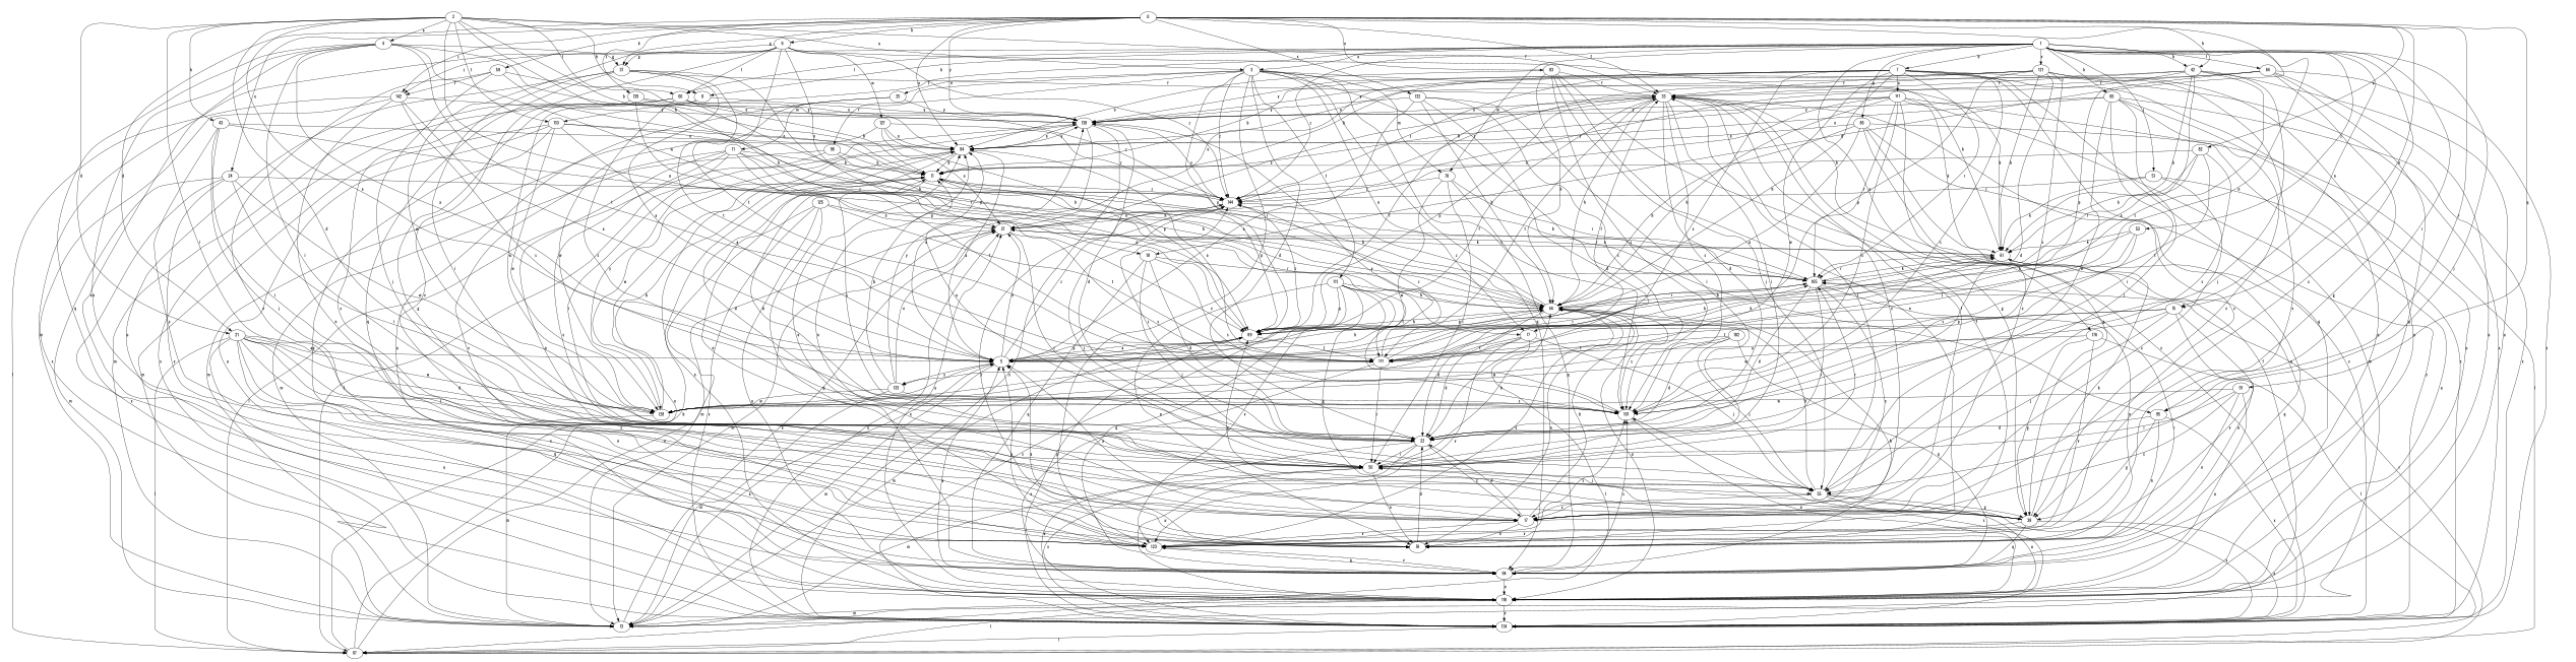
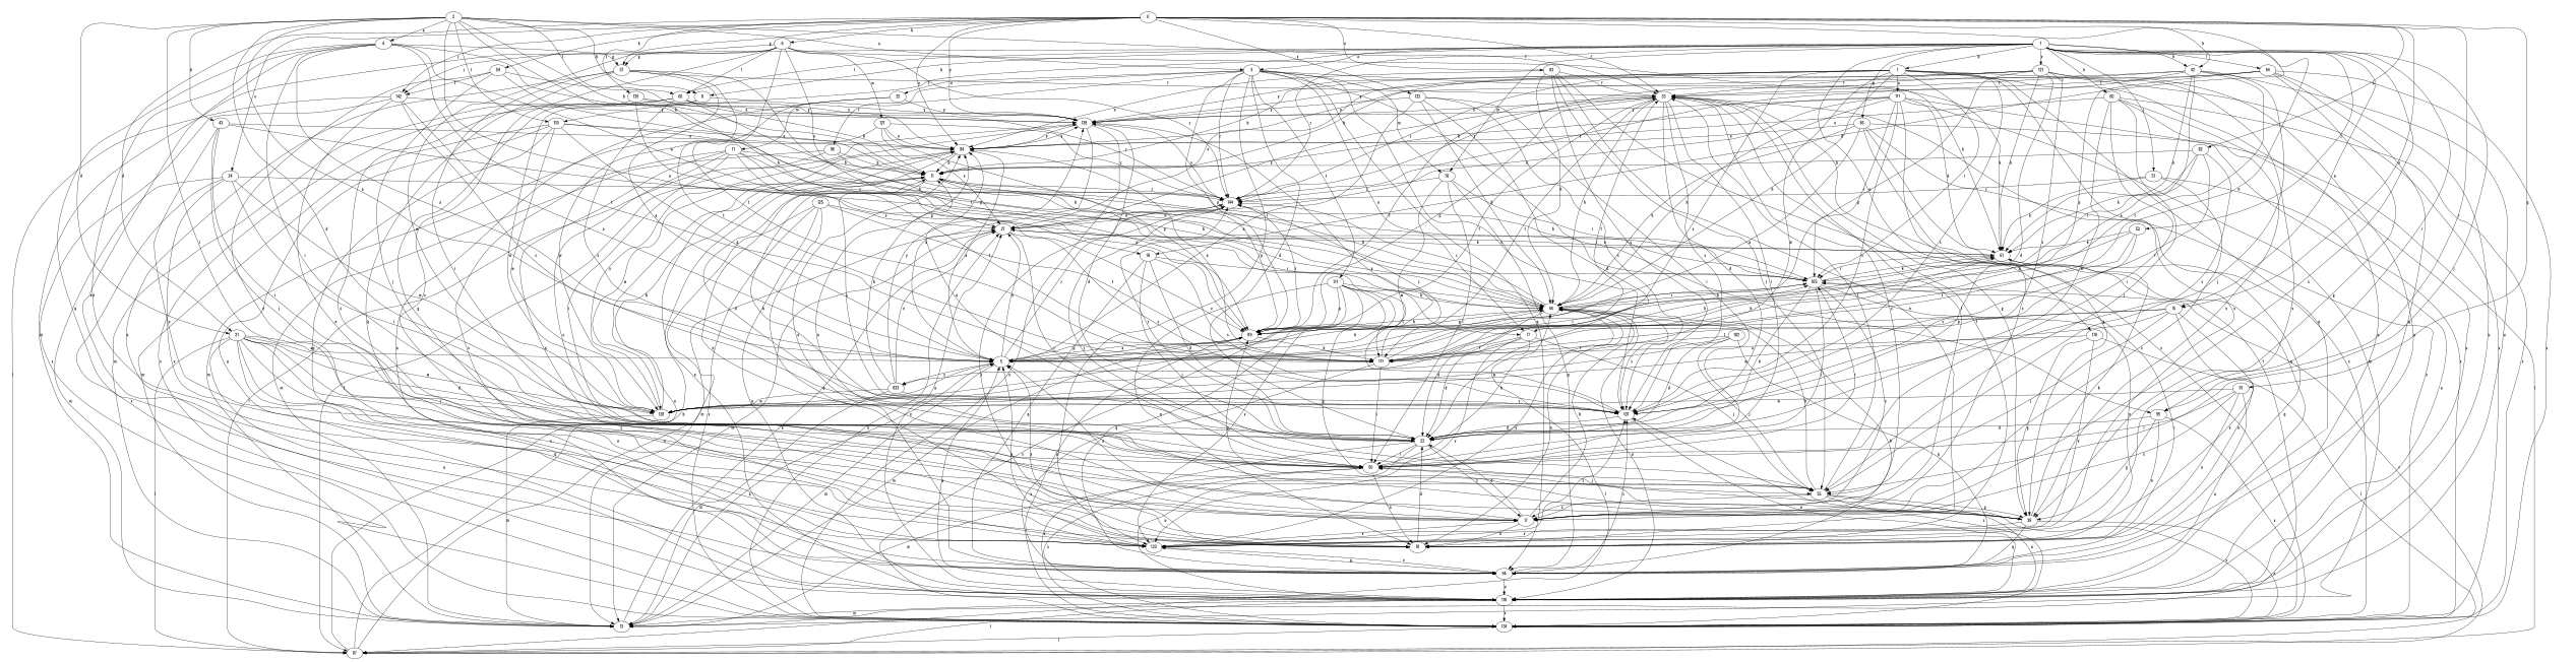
  strict digraph {
    fontname=Oswald
    node [fontname=Oswald]
    edge [fontname=Oswald]
    0
    6
    18
    21
    24
    33
    37
    42
    59
    75
    82
    83
    84
    91
    95
    132
    138
    139
    142
    66
    144
    61
    123
    112
    27
    73
    127
    128
    55
    22
    94
    107
    n33 [label=105]
    17
    5
    50
    78
    118
    67
    134
    44
    89
    38
    11
    1
    3
    7
    8
    51
    53
    60
    64
    70
    77
    86
    110
    n57 [label=176]
    121
    25
    71
    96
    111
-   133
+   133 [label=833]
    117
    102
    2
    4
    43
    125
    0 -> 6 [label=b]
    0 -> 18 [label=d]
    0 -> 21 [label=d]
    0 -> 24 [label=e]
    0 -> 33 [label=f]
    0 -> 37 [label=g]
    0 -> 42 [label=h]
    0 -> 59 [label=k]
    0 -> 75 [label=n]
    0 -> 82 [label=o]
    0 -> 83 [label=o]
    0 -> 84 [label=o]
    0 -> 91 [label=q]
    0 -> 95 [label=r]
    0 -> 132 [label=x]
    0 -> 138 [label=y]
    0 -> 139 [label=z]
    0 -> 142 [label=z]
    6 -> 37 [label=g]
    6 -> 66 [label=l]
    6 -> 144 [label=z]
    6 -> 61 [label=k]
    6 -> 123 [label=v]
    6 -> 112 [label=t]
    6 -> 27 [label=e]
    6 -> 73 [label=m]
    6 -> 127 [label=w]
    6 -> 128 [label=w]
    18 -> 55 [label=j]
    18 -> 22 [label=d]
    18 -> 94 [label=q]
    18 -> 107 [label=s]
    18 -> n33 [label=r]
    21 -> 123 [label=v]
    21 -> 128 [label=w]
    21 -> 22 [label=d]
    21 -> 94 [label=q]
    21 -> 17 [label=c]
    21 -> 5 [label=a]
    21 -> 50 [label=i]
    21 -> 78 [label=n]
    21 -> 118 [label=u]
    21 -> 67 [label=l]
    24 -> 144 [label=z]
    24 -> 123 [label=v]
    24 -> 73 [label=m]
    24 -> 128 [label=w]
    24 -> 50 [label=i]
    24 -> 134 [label=x]
    33 -> 138 [label=y]
    33 -> 112 [label=t]
    33 -> 27 [label=e]
    33 -> 22 [label=d]
    33 -> 107 [label=s]
    33 -> 17 [label=c]
    33 -> 50 [label=i]
    33 -> 134 [label=x]
    33 -> 44 [label=h]
    33 -> 89 [label=p]
    33 -> 38 [label=g]
    37 -> 33 [label=f]
    37 -> 112 [label=t]
    37 -> 94 [label=q]
    37 -> 5 [label=a]
    37 -> 50 [label=i]
    37 -> 118 [label=u]
    37 -> 89 [label=p]
    42 -> 33 [label=f]
    42 -> 84 [label=o]
    42 -> 144 [label=z]
    42 -> 61 [label=k]
    42 -> 112 [label=t]
    42 -> 55 [label=j]
    42 -> 5 [label=a]
    42 -> 118 [label=u]
    59 -> 84 [label=o]
    59 -> 142 [label=f]
    59 -> 123 [label=v]
    59 -> 55 [label=j]
    59 -> 44 [label=h]
    75 -> 123 [label=v]
    75 -> 112 [label=t]
    75 -> 128 [label=w]
    75 -> 55 [label=j]
    75 -> 78 [label=n]
    75 -> 89 [label=p]
    82 -> 61 [label=k]
    82 -> 112 [label=t]
    82 -> 107 [label=s]
    82 -> n33 [label=r]
    82 -> 11 [label=b]
    83 -> 33 [label=f]
    83 -> 84 [label=o]
    83 -> 55 [label=j]
    83 -> 107 [label=s]
    83 -> 78 [label=n]
    83 -> 134 [label=x]
    83 -> 44 [label=h]
    84 -> 138 [label=y]
    84 -> 128 [label=w]
    84 -> 5 [label=a]
    84 -> 78 [label=n]
    84 -> 11 [label=b]
    91 -> 128 [label=w]
    91 -> 17 [label=c]
    91 -> 50 [label=i]
    91 -> 78 [label=n]
    91 -> 118 [label=u]
    95 -> 22 [label=d]
    95 -> 78 [label=n]
    95 -> 134 [label=x]
    95 -> 38 [label=g]
    132 -> 138 [label=y]
    132 -> 22 [label=d]
    132 -> 107 [label=s]
    132 -> 5 [label=a]
    132 -> 50 [label=i]
    132 -> 44 [label=h]
    138 -> 84 [label=o]
    138 -> 22 [label=d]
    138 -> 5 [label=a]
    138 -> 67 [label=l]
    138 -> 134 [label=x]
    139 -> 138 [label=y]
    139 -> 17 [label=c]
    139 -> 89 [label=p]
    139 -> 11 [label=b]
    142 -> 138 [label=y]
    142 -> 107 [label=s]
    142 -> 5 [label=a]
    142 -> 78 [label=n]
    142 -> 67 [label=l]
    142 -> 134 [label=x]
    66 -> 138 [label=y]
    66 -> 144 [label=z]
    66 -> 73 [label=m]
    66 -> 107 [label=s]
    66 -> 134 [label=x]
    66 -> 44 [label=h]
    144 -> 138 [label=y]
    144 -> 27 [label=e]
    61 -> 27 [label=e]
    61 -> 94 [label=q]
    61 -> n33 [label=r]
    123 -> 94 [label=q]
    123 -> 107 [label=s]
    123 -> 5 [label=a]
    112 -> 33 [label=f]
    112 -> 84 [label=o]
    112 -> 144 [label=z]
    112 -> 61 [label=k]
    112 -> 50 [label=i]
    112 -> 134 [label=x]
    27 -> 61 [label=k]
    27 -> 73 [label=m]
    27 -> 107 [label=s]
    27 -> 50 [label=i]
    73 -> 33 [label=f]
    73 -> 27 [label=e]
    73 -> 5 [label=a]
    127 -> 84 [label=o]
    127 -> 144 [label=z]
    127 -> 27 [label=e]
    127 -> 73 [label=m]
    127 -> 89 [label=p]
    128 -> 138 [label=y]
    128 -> 73 [label=m]
    128 -> 5 [label=a]
    128 -> 11 [label=b]
    55 -> 33 [label=f]
    55 -> 144 [label=z]
    55 -> 17 [label=c]
    55 -> 118 [label=u]
    55 -> 134 [label=x]
    55 -> 44 [label=h]
    55 -> 38 [label=g]
    22 -> 84 [label=o]
    22 -> 144 [label=z]
    22 -> 17 [label=c]
    22 -> 50 [label=i]
    22 -> 118 [label=u]
    22 -> 134 [label=x]
    22 -> 11 [label=b]
    94 -> 123 [label=v]
    94 -> 107 [label=s]
    94 -> n33 [label=r]
    94 -> 118 [label=u]
    94 -> 44 [label=h]
    94 -> 89 [label=p]
    107 -> 138 [label=y]
+   107 -> 22 [label=d]
    107 -> 118 [label=u]
    n33 -> 61 [label=k]
    n33 -> 22 [label=d]
    n33 -> 17 [label=c]
    n33 -> 50 [label=i]
    n33 -> 78 [label=n]
    n33 -> 44 [label=h]
    n33 -> 11 [label=b]
    17 -> 33 [label=f]
    17 -> 84 [label=o]
    17 -> 123 [label=v]
    17 -> 22 [label=d]
    17 -> 5 [label=a]
    17 -> 78 [label=n]
    17 -> 44 [label=h]
    5 -> 33 [label=f]
    5 -> 144 [label=z]
    5 -> 61 [label=k]
    5 -> 27 [label=e]
    5 -> 73 [label=m]
    5 -> n33 [label=r]
    5 -> 44 [label=h]
    5 -> 89 [label=p]
    5 -> 133 [label=x]
    50 -> 73 [label=m]
    50 -> 55 [label=j]
    50 -> n33 [label=r]
    50 -> 78 [label=n]
    50 -> 134 [label=x]
    50 -> 44 [label=h]
    78 -> 33 [label=f]
    78 -> 144 [label=z]
    78 -> 22 [label=d]
    78 -> 5 [label=a]
    118 -> 84 [label=o]
    118 -> 27 [label=e]
    118 -> 73 [label=m]
    118 -> 5 [label=a]
    118 -> 67 [label=l]
    118 -> 134 [label=x]
    67 -> 84 [label=o]
    67 -> 27 [label=e]
    67 -> n33 [label=r]
    67 -> 11 [label=b]
    134 -> 27 [label=e]
    134 -> 107 [label=s]
    134 -> 67 [label=l]
    44 -> 144 [label=z]
    44 -> 123 [label=v]
    44 -> 22 [label=d]
    44 -> 107 [label=s]
    44 -> n33 [label=r]
    44 -> 78 [label=n]
    44 -> 118 [label=u]
    44 -> 89 [label=p]
    44 -> 11 [label=b]
    89 -> 33 [label=f]
    89 -> 144 [label=z]
-   89 -> 112 [label=t]
+   89 -> 112 [label=k]
    89 -> 73 [label=m]
    89 -> 5 [label=a]
    89 -> 44 [label=h]
    38 -> 84 [label=o]
    38 -> 61 [label=k]
    38 -> 123 [label=v]
    38 -> 94 [label=q]
    38 -> 50 [label=i]
    38 -> 134 [label=x]
    38 -> 89 [label=p]
    11 -> 144 [label=z]
    11 -> 22 [label=d]
    11 -> 107 [label=s]
    11 -> 89 [label=p]
    1 -> 42 [label=h]
    1 -> 75 [label=n]
    1 -> 95 [label=r]
    1 -> 142 [label=z]
    1 -> 66 [label=l]
    1 -> 144 [label=z]
    1 -> 55 [label=j]
    1 -> 17 [label=c]
    1 -> 3 [label=a]
    1 -> 7 [label=b]
    1 -> 8 [label=b]
    1 -> 51 [label=j]
    1 -> 53 [label=j]
    1 -> 60 [label=k]
    1 -> 64 [label=l]
    1 -> 70 [label=m]
    1 -> 77 [label=n]
    1 -> 86 [label=p]
    1 -> 110 [label=t]
    1 -> n57 [label=u]
    1 -> 121 [label=v]
    3 -> 95 [label=r]
    3 -> 144 [label=z]
    3 -> 61 [label=k]
    3 -> 123 [label=v]
    3 -> 22 [label=d]
    3 -> 94 [label=q]
    3 -> 107 [label=s]
    3 -> 89 [label=p]
    3 -> 70 [label=m]
    3 -> 77 [label=n]
    3 -> 25 [label=e]
    3 -> 71 [label=m]
    3 -> 96 [label=r]
    3 -> 111 [label=t]
    7 -> 138 [label=y]
    7 -> 144 [label=z]
    7 -> 123 [label=v]
    7 -> 27 [label=e]
    7 -> 128 [label=w]
    7 -> 94 [label=q]
    7 -> 107 [label=s]
    7 -> n33 [label=r]
    7 -> 118 [label=u]
    7 -> 134 [label=x]
    7 -> 44 [label=h]
    7 -> 11 [label=b]
    7 -> 133 [label=x]
    7 -> 117 [label=u]
    8 -> 138 [label=y]
    8 -> 128 [label=w]
    8 -> 38 [label=g]
    51 -> 144 [label=z]
    51 -> 61 [label=k]
    51 -> 17 [label=c]
    51 -> 118 [label=u]
    53 -> 61 [label=k]
    53 -> 112 [label=t]
    53 -> 107 [label=s]
    53 -> 44 [label=h]
    60 -> 84 [label=o]
-   60 -> 138 [label=y]
    60 -> 55 [label=j]
    60 -> 22 [label=d]
    60 -> 50 [label=i]
    60 -> 118 [label=u]
    60 -> 134 [label=x]
    60 -> 38 [label=v]
    64 -> 33 [label=f]
    64 -> 144 [label=z]
    64 -> 94 [label=q]
    64 -> 118 [label=u]
    64 -> 134 [label=x]
    64 -> 89 [label=p]
    64 -> 38 [label=g]
    70 -> 144 [label=z]
    70 -> 128 [label=w]
    70 -> 94 [label=q]
    70 -> n33 [label=r]
    70 -> 50 [label=i]
    77 -> 123 [label=v]
    77 -> 112 [label=t]
    77 -> 55 [label=j]
    77 -> 22 [label=d]
    77 -> 67 [label=l]
    86 -> 84 [label=o]
    86 -> 5 [label=a]
    86 -> 118 [label=u]
    86 -> 67 [label=l]
    86 -> 134 [label=x]
    86 -> 44 [label=h]
    86 -> 38 [label=g]
    110 -> 84 [label=o]
    110 -> 73 [label=m]
    110 -> 128 [label=w]
    110 -> 94 [label=q]
    110 -> 5 [label=a]
    110 -> 118 [label=u]
    110 -> 44 [label=h]
    n57 -> 123 [label=v]
    n57 -> 5 [label=a]
    n57 -> 67 [label=l]
    n57 -> 38 [label=g]
    121 -> 33 [label=f]
    121 -> 138 [label=y]
    121 -> 61 [label=k]
    121 -> 123 [label=v]
    121 -> 22 [label=d]
    121 -> 107 [label=s]
    121 -> 118 [label=u]
    121 -> 89 [label=p]
    121 -> 11 [label=b]
    25 -> 138 [label=y]
    25 -> 128 [label=w]
    25 -> 118 [label=u]
    71 -> 123 [label=v]
    71 -> 112 [label=t]
    71 -> 17 [label=c]
    71 -> 50 [label=i]
    71 -> 78 [label=n]
    71 -> 44 [label=h]
    71 -> 89 [label=p]
    71 -> 11 [label=b]
    96 -> 73 [label=m]
    96 -> n33 [label=r]
    96 -> 67 [label=l]
    96 -> 11 [label=b]
    111 -> 123 [label=v]
    111 -> 112 [label=t]
    111 -> 94 [label=q]
    111 -> 78 [label=n]
    111 -> 134 [label=x]
    111 -> 44 [label=h]
    111 -> 89 [label=p]
    111 -> 38 [label=g]
    133 -> 138 [label=y]
    133 -> 27 [label=e]
    133 -> 73 [label=m]
    133 -> 128 [label=w]
    133 -> 107 [label=s]
    133 -> 11 [label=b]
    117 -> 138 [label=y]
    117 -> 61 [label=k]
    117 -> 27 [label=e]
    117 -> 73 [label=m]
    117 -> 107 [label=s]
    117 -> n33 [label=r]
    117 -> 17 [label=c]
    117 -> 134 [label=x]
    117 -> 44 [label=h]
    117 -> 11 [label=b]
    102 -> 112 [label=t]
    102 -> 128 [label=w]
    102 -> 55 [label=j]
    102 -> 22 [label=d]
    102 -> 94 [label=q]
    2 -> 21 [label=d]
    2 -> 33 [label=f]
    2 -> 66 [label=l]
    2 -> 22 [label=d]
    2 -> 5 [label=a]
    2 -> 50 [label=i]
    2 -> 44 [label=h]
    2 -> 11 [label=b]
    2 -> 3 [label=a]
    2 -> 8 [label=b]
    2 -> 77 [label=n]
    2 -> 110 [label=t]
    2 -> 4 [label=a]
    2 -> 43 [label=h]
    4 -> 18 [label=w]
    4 -> 37 [label=g]
    4 -> 123 [label=v]
    4 -> 112 [label=t]
    4 -> 94 [label=q]
    4 -> 5 [label=a]
    4 -> 50 [label=i]
    4 -> 78 [label=n]
    4 -> 11 [label=b]
    43 -> 84 [label=o]
    43 -> 55 [label=j]
    43 -> n33 [label=r]
    43 -> 17 [label=c]
    43 -> 50 [label=i]
    125 -> 112 [label=t]
    125 -> 27 [label=e]
    125 -> 73 [label=m]
    125 -> 94 [label=q]
    125 -> 118 [label=u]
    125 -> 134 [label=x]
  }
